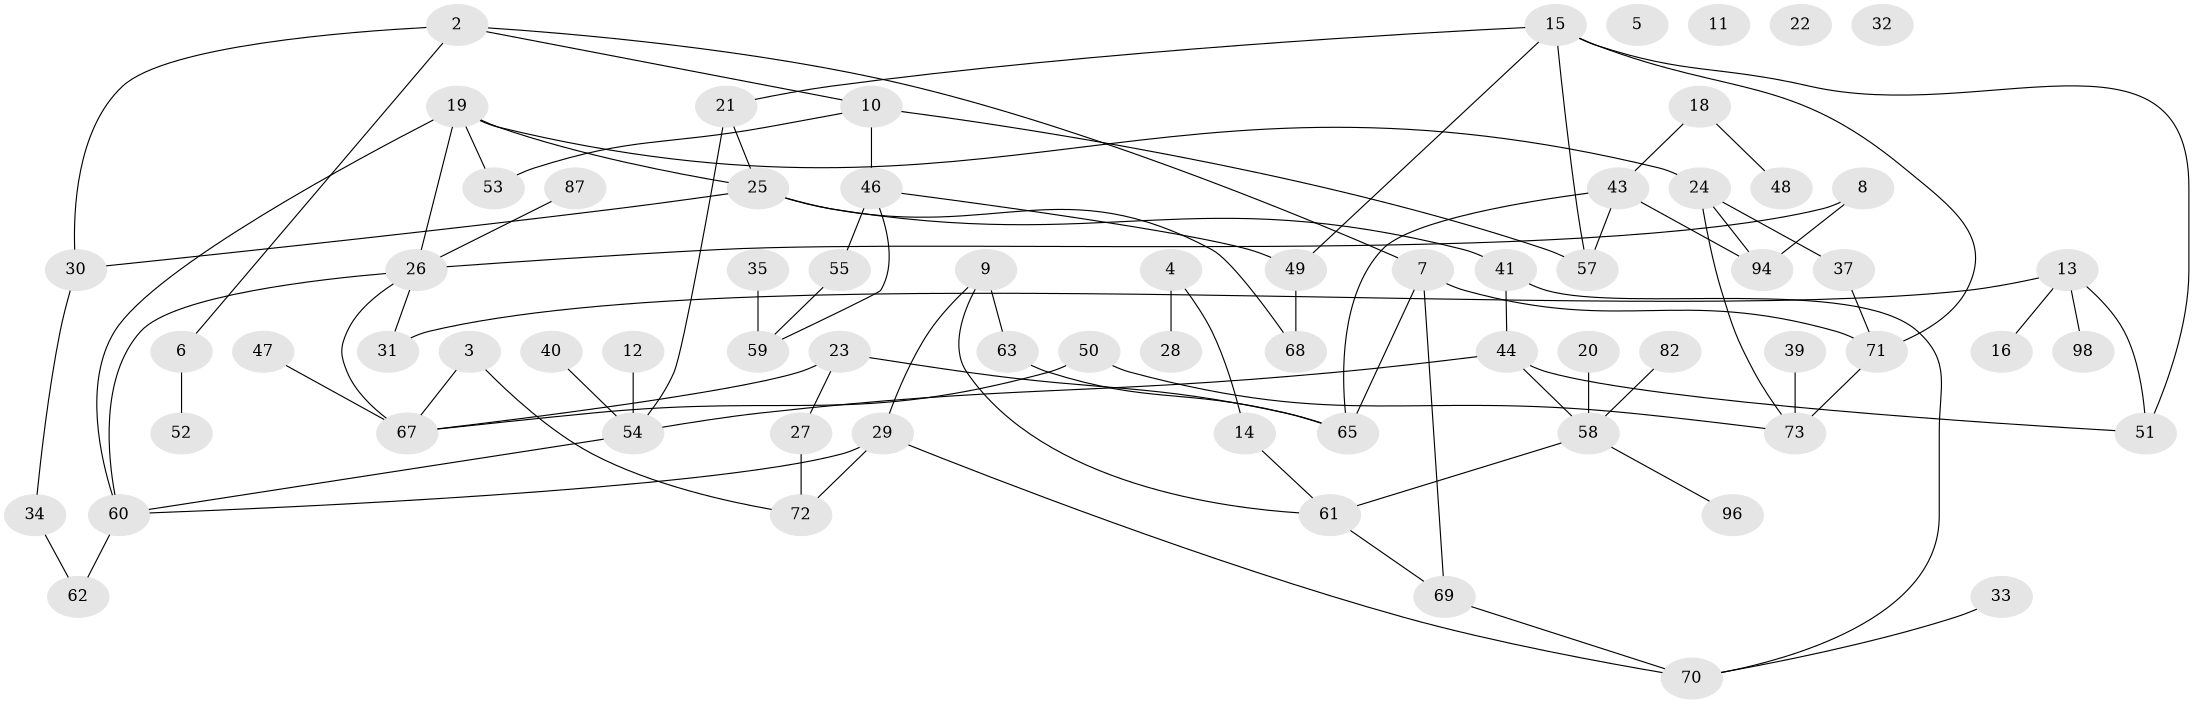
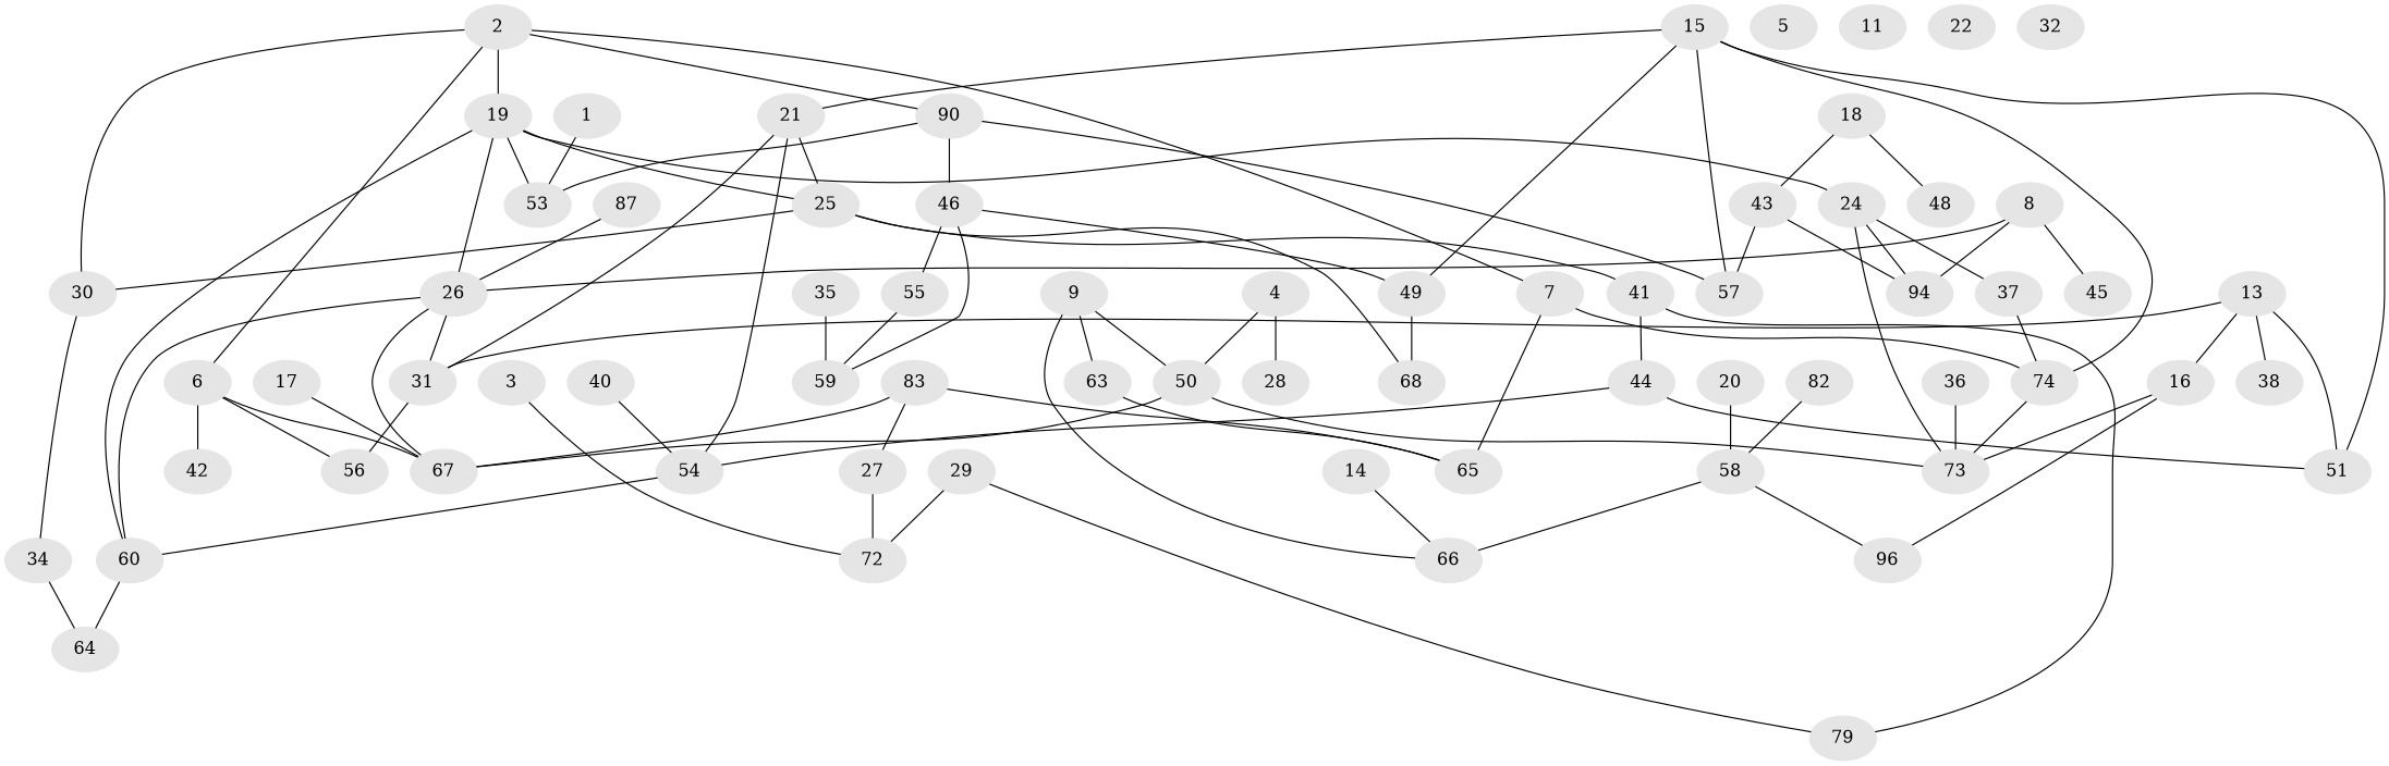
  graph {
    node [color=gray90 style=filled]
+   1
    53
    2
    6
    7
-   10
+   10 [label=90]
    19
    30
-   52
+   52 [label=42]
+   56
    67
    65
-   69
-   71
+   71 [label=74]
    46
    57
    26
    24
    25
    60
    34
    3
    72
    4
    14
    28
-   61
+   61 [label=66]
    5
-   62
-   70
+   62 [label=64]
+   70 [label=79]
    73
    8
+   45
    n34 [label=94]
    31
    9
    50
    63
    49
    59
    55
    11
-   12
    54
    13
    16
-   38 [label=98]
+   38
    51
    n49 [label=96]
    15
    21
    68
    n53 [label=87]
    18
    43
    48
    37
    41
    20
    58
    22
-   23
+   23 [label=83]
    27
    44
    29
    32
-   33
    35
-   36 [label=39]
+   36
    40
    n71 [label=82]
-   47
+   47 [label=17]
+   1 -- 53
    2 -- 6
    2 -- 7
    2 -- 10
+   2 -- 19
    2 -- 30
    6 -- 52
-   3 -- 67
+   6 -- 56
+   6 -- 67
    7 -- 65
-   7 -- 69
    7 -- 71
    10 -- 53
    10 -- 46
    10 -- 57
    19 -- 53
    19 -- 26
    19 -- 24
    19 -- 25
    19 -- 60
    30 -- 34
-   69 -- 70
    71 -- 73
    46 -- 49
    46 -- 59
    46 -- 55
    26 -- 67
    26 -- 60
    26 -- 31
    24 -- 73
    24 -- n34
    24 -- 37
    25 -- 30
    25 -- 68
    25 -- 41
    60 -- 62
    34 -- 62
    3 -- 72
-   4 -- 14
+   4 -- 50
    4 -- 28
    14 -- 61
-   61 -- 69
    8 -- 26
+   8 -- 45
    8 -- n34
+   31 -- 56
    9 -- 61
-   9 -- 29
+   9 -- 50
    9 -- 63
    50 -- 67
    50 -- 73
    63 -- 65
    49 -- 68
    55 -- 59
-   12 -- 54
    54 -- 60
    13 -- 31
    13 -- 16
    13 -- 38
    13 -- 51
+   16 -- 73
+   16 -- n49
    15 -- 71
    15 -- 57
    15 -- 49
    15 -- 51
    15 -- 21
    21 -- 25
+   21 -- 31
    21 -- 54
    n53 -- 26
    18 -- 43
    18 -- 48
-   43 -- 65
    43 -- 57
    43 -- n34
    37 -- 71
    41 -- 70
    41 -- 44
    20 -- 58
    58 -- 61
    58 -- n49
    23 -- 67
    23 -- 65
    23 -- 27
    27 -- 72
    44 -- 54
    44 -- 51
-   44 -- 58
-   29 -- 60
    29 -- 72
    29 -- 70
-   33 -- 70
    35 -- 59
    36 -- 73
    40 -- 54
    n71 -- 58
    47 -- 67
  }
